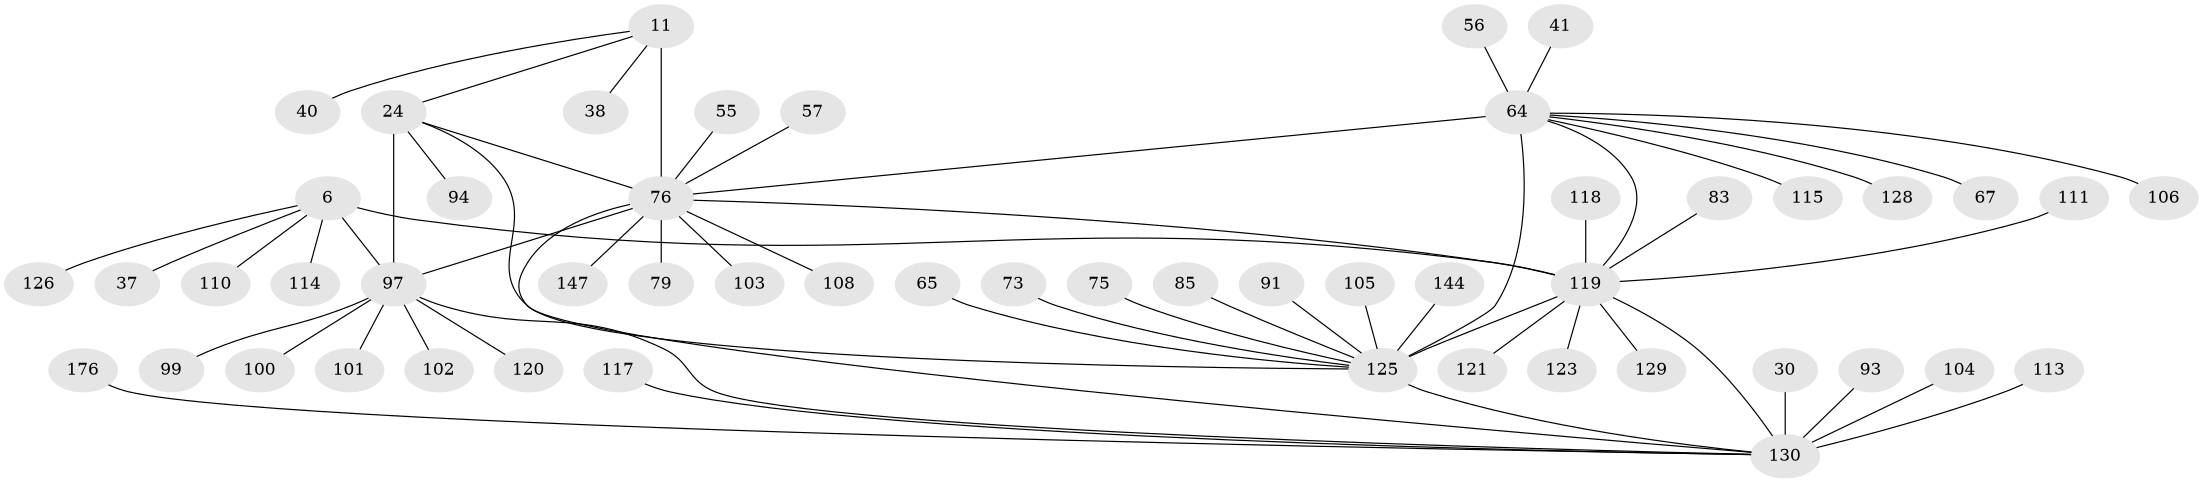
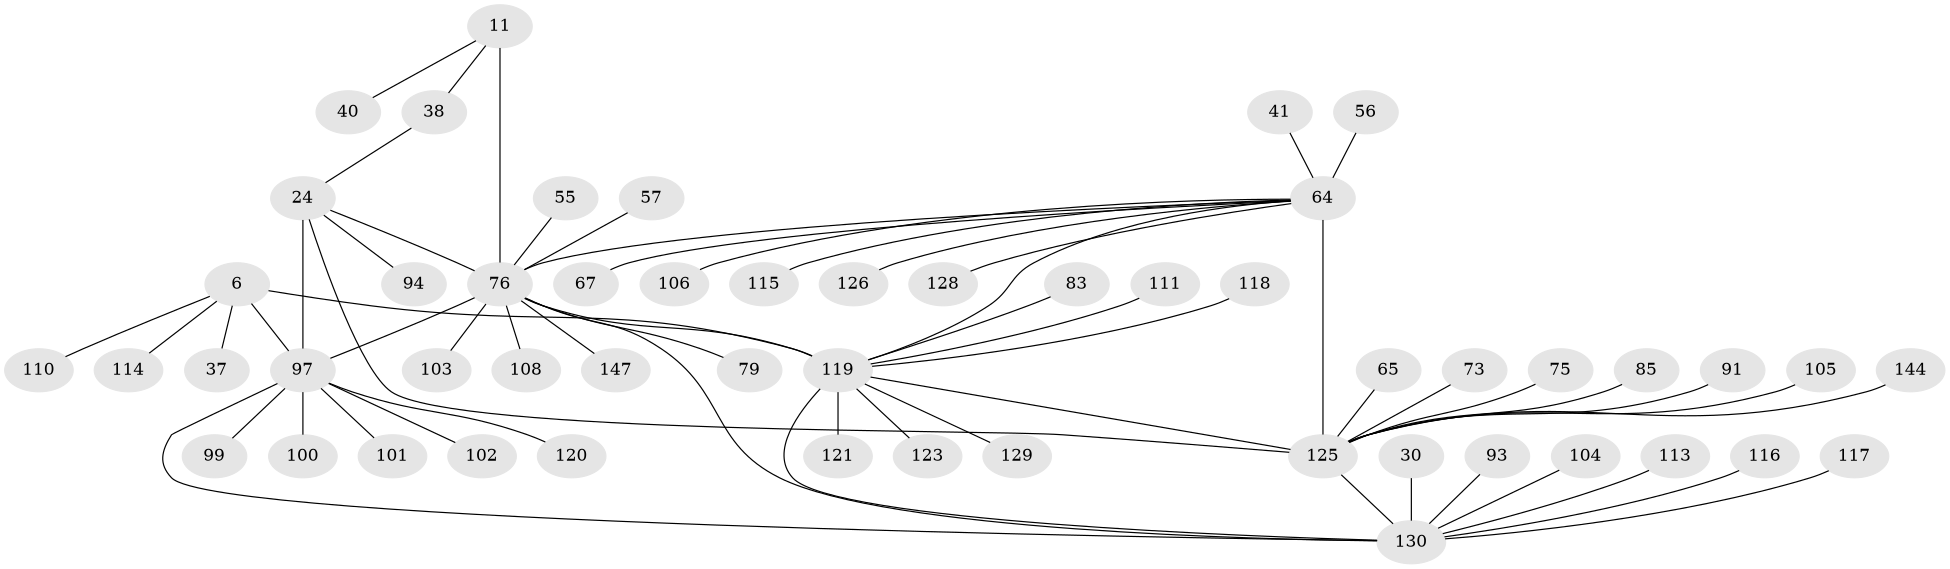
  graph {
    node [color=gray90 style=filled]
    6 [super="+4"]
    37
    97 [super="+96"]
    110
    114
    119 [super="+2+44+5+46+49+50+72+80+81+82"]
    130 [super="+29+27+31+33+35+36+47+59+61+66+68+69+70+92"]
    99
    100
    101 [super="+89"]
    102
    120
    125 [super="+109+16+112+34+54"]
    121
    123
    129 [super="+63"]
    11 [super="+10"]
    24 [super="+19"]
    38
    40
    76 [super="+12+42+43+60+45+48+51"]
    94
    79
    103 [super="+86"]
    108
    n26 [label=147]
    30 [super="+26"]
    64 [super="+18"]
    67
    106
    115
    126
    128 [super="+122"]
    41
    55
    56
    57
    65
    73
    75
    83
    85
    91
    93
    104
    105
    111 [super="+107"]
    113
-   116 [label=176]
+   116
    117
    118
    n52 [label=144]
    6 -- 37
    6 -- 97
    6 -- 110
    6 -- 114
    6 -- 119 [weight=8]
    97 -- 130
    97 -- 99
    97 -- 100
    97 -- 101
    97 -- 102
    97 -- 120
    119 -- 130
    119 -- 125
    119 -- 121
    119 -- 123
    119 -- 129
    125 -- 130 [weight=2]
-   11 -- 24
+   38 -- 24
    11 -- 38
    11 -- 40
    11 -- 76 [weight=8]
    24 -- 97 [weight=8]
    24 -- 125
    24 -- 76
    24 -- 94
    76 -- 97
    76 -- 119 [weight=3]
    76 -- 130
    76 -- 79
    76 -- 103
    76 -- 108
    76 -- n26
    30 -- 130 [weight=8]
    64 -- 119
    64 -- 125 [weight=9]
    64 -- 76
    64 -- 67
    64 -- 106
    64 -- 115
-   6 -- 126
+   64 -- 126
    64 -- 128
    41 -- 64
    55 -- 76
    56 -- 64
    57 -- 76
    65 -- 125
    73 -- 125
    75 -- 125
    83 -- 119
    85 -- 125
    91 -- 125
    93 -- 130
    104 -- 130
    105 -- 125
    111 -- 119
    113 -- 130
    116 -- 130
    117 -- 130
    118 -- 119
    n52 -- 125
  }
